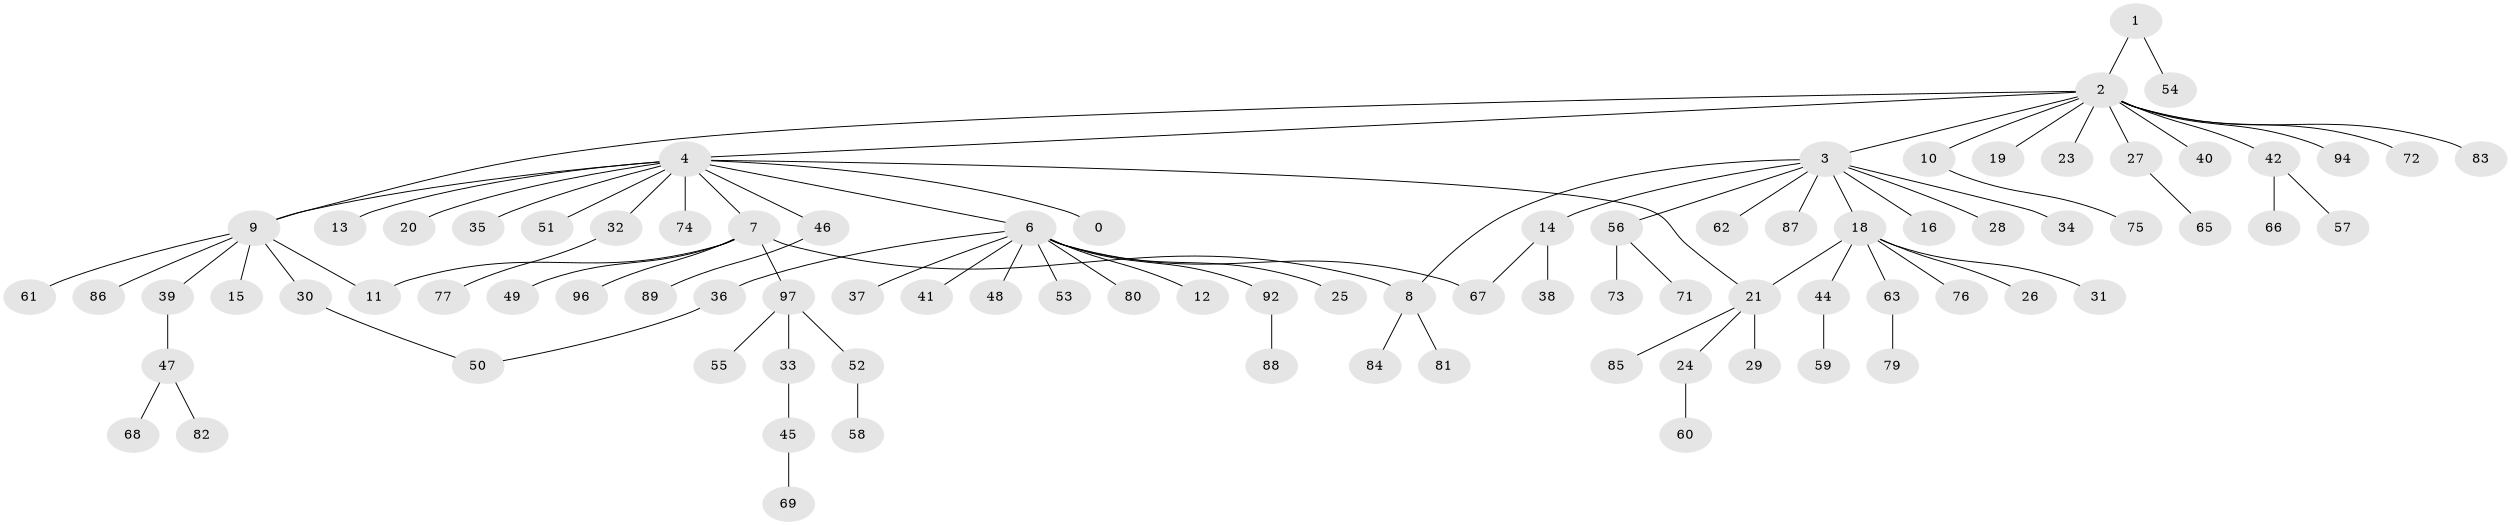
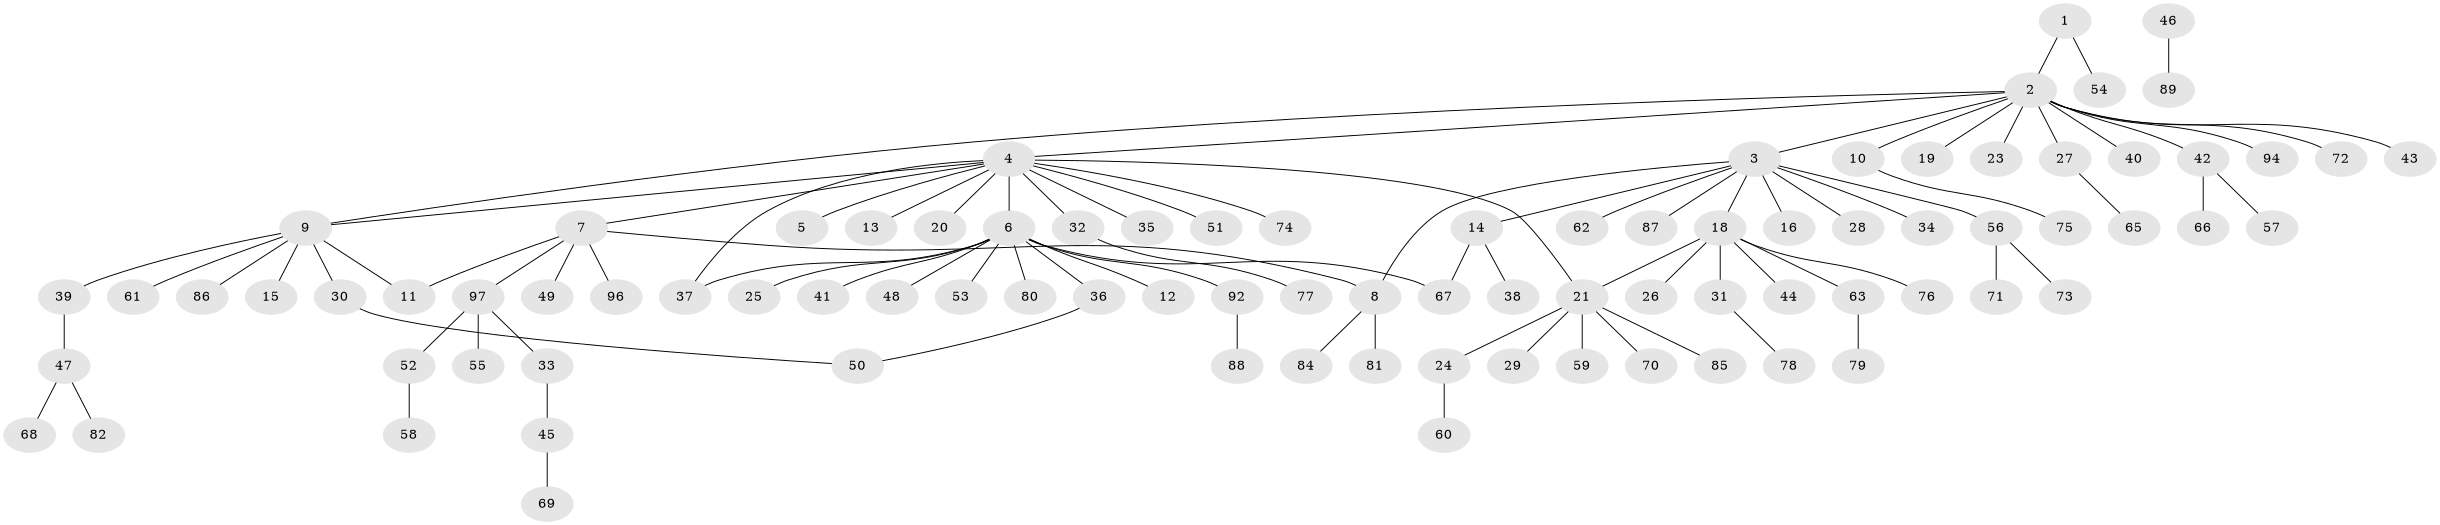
  graph {
    node [color=gray90 style=filled]
    1
    2
    54
    3
    4
    9
    10
    19
    23
    27
    40
    42
    n13 [label=94]
    72
-   83
+   83 [label=43]
    8
    14
    16
    18
    28
    34
    56
    62
    87
-   5 [label=0]
+   5
    6
    7
    13
    20
    21
    32
    35
    46
    51
    74
    11
    15
    30
    39
    61
    86
    75
    65
    57
    66
    81
    84
    67
    38
    26
    31
    44
    63
    76
    71
    73
    12
    n58 [label=92]
    25
    36
    37
    41
    48
    53
    80
    n66 [label=97]
    49
    n68 [label=96]
    24
    29
    59
+   70
    85
    77
    89
    88
    50
    33
    52
    55
    47
    45
    58
+   78
    79
    60
    69
    68
    82
    1 -- 2
    1 -- 54
    2 -- 3
    2 -- 4
    2 -- 9
    2 -- 10
    2 -- 19
    2 -- 23
    2 -- 27
    2 -- 40
    2 -- 42
    2 -- n13
    2 -- 72
    2 -- 83
    3 -- 8
    3 -- 14
    3 -- 16
    3 -- 18
    3 -- 28
    3 -- 34
    3 -- 56
    3 -- 62
    3 -- 87
    4 -- 9
    4 -- 5
    4 -- 6
    4 -- 7
    4 -- 13
    4 -- 20
    4 -- 21
    4 -- 32
    4 -- 35
-   4 -- 46
+   4 -- 37
    4 -- 51
    4 -- 74
    9 -- 11
    9 -- 15
    9 -- 30
    9 -- 39
    9 -- 61
    9 -- 86
    10 -- 75
    27 -- 65
    42 -- 57
    42 -- 66
    8 -- 81
    8 -- 84
    14 -- 67
    14 -- 38
    18 -- 21
    18 -- 26
    18 -- 31
    18 -- 44
    18 -- 63
    18 -- 76
    56 -- 71
    56 -- 73
    6 -- 67
    6 -- 12
    6 -- n58
    6 -- 25
    6 -- 36
    6 -- 37
    6 -- 41
    6 -- 48
    6 -- 53
    6 -- 80
    7 -- 8
    7 -- 11
    7 -- n66
    7 -- 49
    7 -- n68
    21 -- 24
    21 -- 29
-   44 -- 59
+   21 -- 59
+   21 -- 70
    21 -- 85
    32 -- 77
    46 -- 89
    30 -- 50
    39 -- 47
+   31 -- 78
    63 -- 79
    n58 -- 88
    36 -- 50
    n66 -- 33
    n66 -- 52
    n66 -- 55
    24 -- 60
    33 -- 45
    52 -- 58
    47 -- 68
    47 -- 82
    45 -- 69
  }
